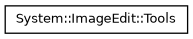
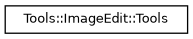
  digraph {
    rankdir=LR
-   n1 [color=black fillcolor=white fontname=Helvetica fontsize=10 height=0.2 label="System::ImageEdit::Tools" shape=record style=filled width=0.4]
+   n1 [color=black fillcolor=white fontname=Helvetica fontsize=10 height=0.2 label="Tools::ImageEdit::Tools" shape=record style=filled width=0.4]
  }
